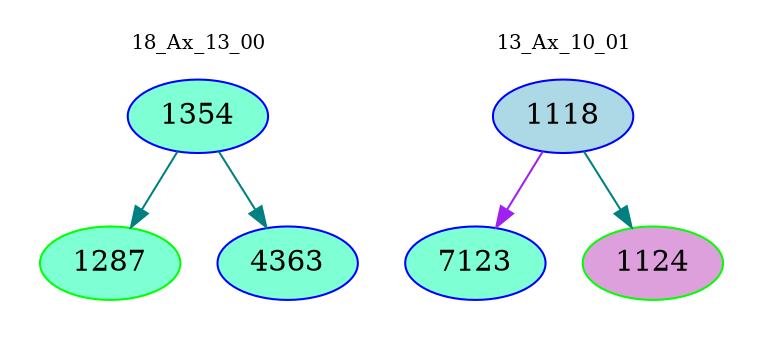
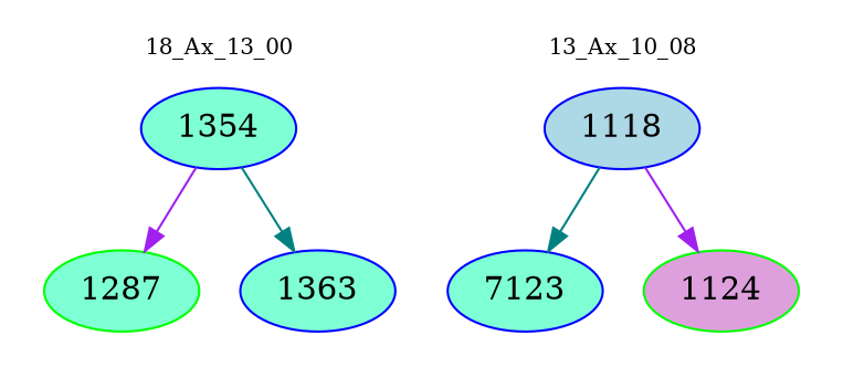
  digraph {
    node [color=blue fillcolor=aquamarine style=filled]
    edge [color=purple]
    n1 [label=1354]
    n2 [color=green label=1287]
-   n3 [label=4363]
+   n3 [label=1363]
    n4 [fillcolor=lightblue label=1118]
    n5 [label=7123]
    n6 [color=green fillcolor=plum label=1124]
    subgraph cluster_1 {
      color=white
      fontsize=10
      label="18_Ax_13_00"
      n1
      n2
      n3
    }
    subgraph cluster_2 {
      color=white
      fontsize=10
-     label="13_Ax_10_01"
+     label="13_Ax_10_08"
      n4
      n5
      n6
    }
-   n1 -> n2 [color=teal]
+   n1 -> n2
    n1 -> n3 [color=teal]
-   n4 -> n5
-   n4 -> n6 [color=teal]
+   n4 -> n5 [color=teal]
+   n4 -> n6
  }
